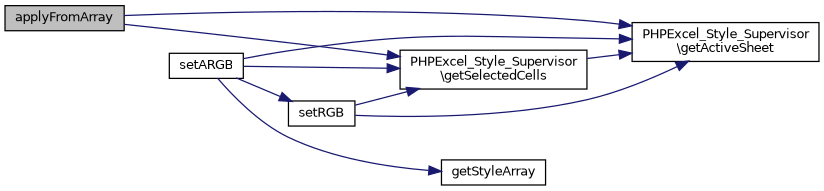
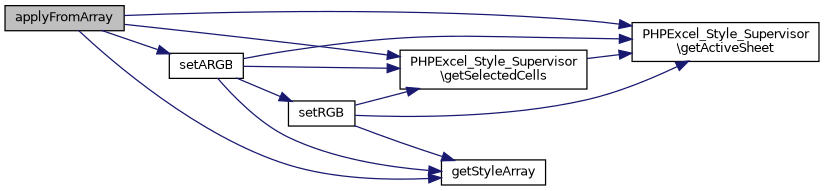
  digraph {
    rankdir=LR
    node [color=black fillcolor=white fontname=Helvetica fontsize=10 shape=record style=filled]
    edge [color=midnightblue fontname=Helvetica fontsize=10 labelfontname=Helvetica labelfontsize=10 style=solid]
    n1 [fillcolor=grey75 fontcolor=black height=0.2 label=applyFromArray width=0.4]
    n2 [height=0.2 label="PHPExcel_Style_Supervisor\l\\getActiveSheet" width=0.4]
    n3 [height=0.2 label="PHPExcel_Style_Supervisor\l\\getSelectedCells" width=0.4]
    n4 [height=0.2 label=getStyleArray width=0.4]
    n5 [height=0.2 label=setARGB width=0.4]
    n6 [height=0.2 label=setRGB width=0.4]
    n1 -> n2
    n1 -> n3
+   n1 -> n4
+   n1 -> n5
    n3 -> n2
    n5 -> n2
    n5 -> n3
    n5 -> n4
    n5 -> n6
    n6 -> n2
    n6 -> n3
+   n6 -> n4
  }
